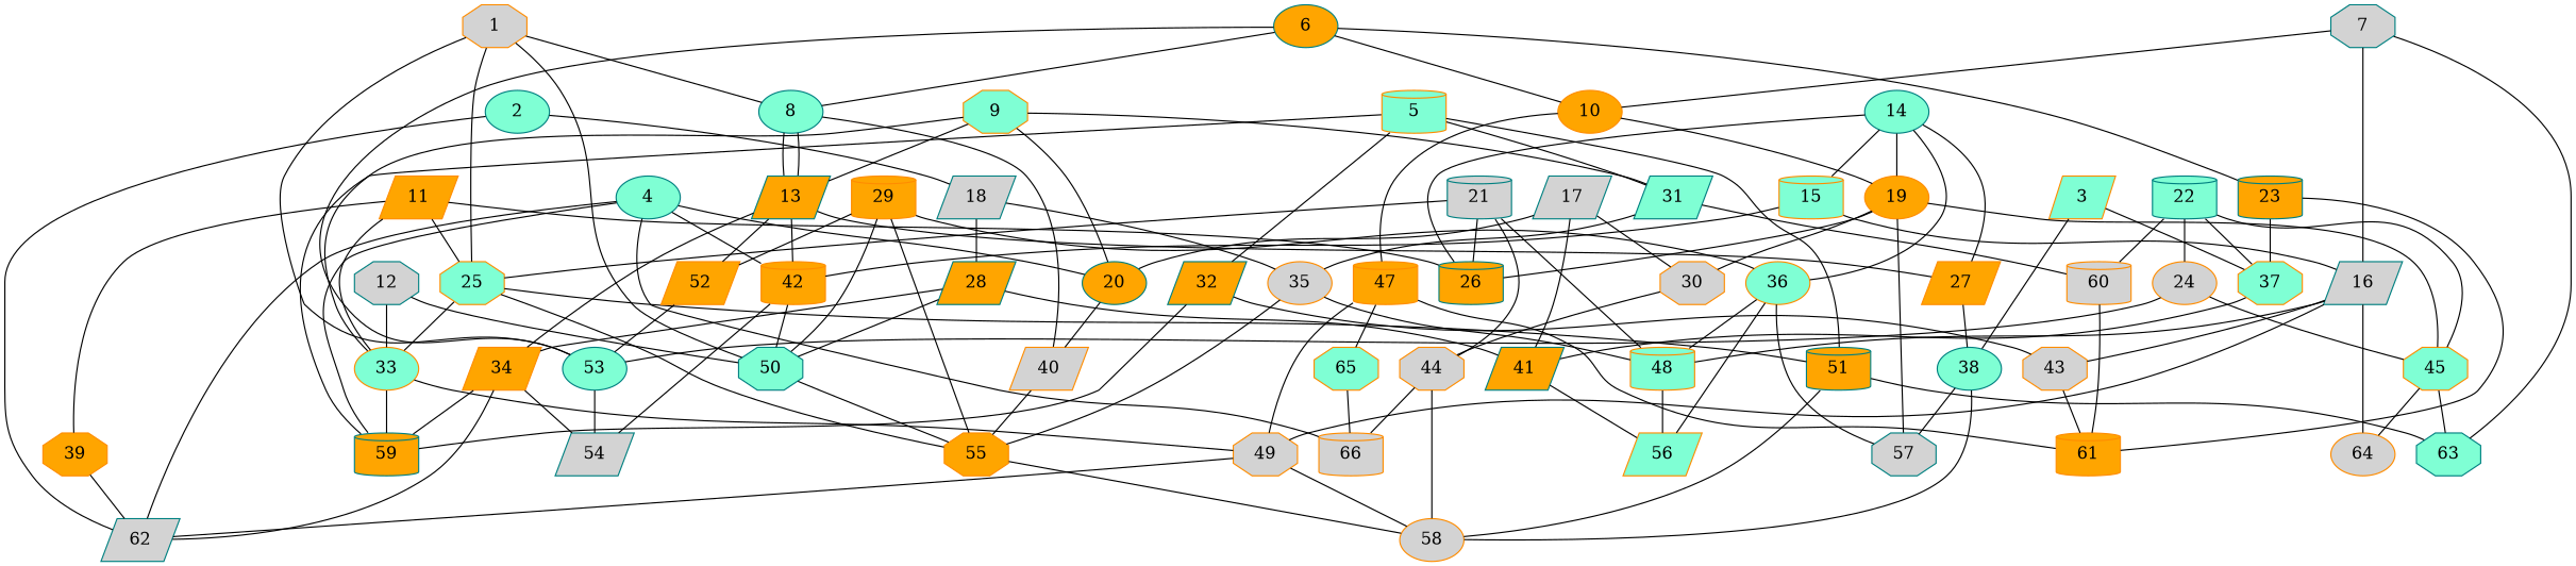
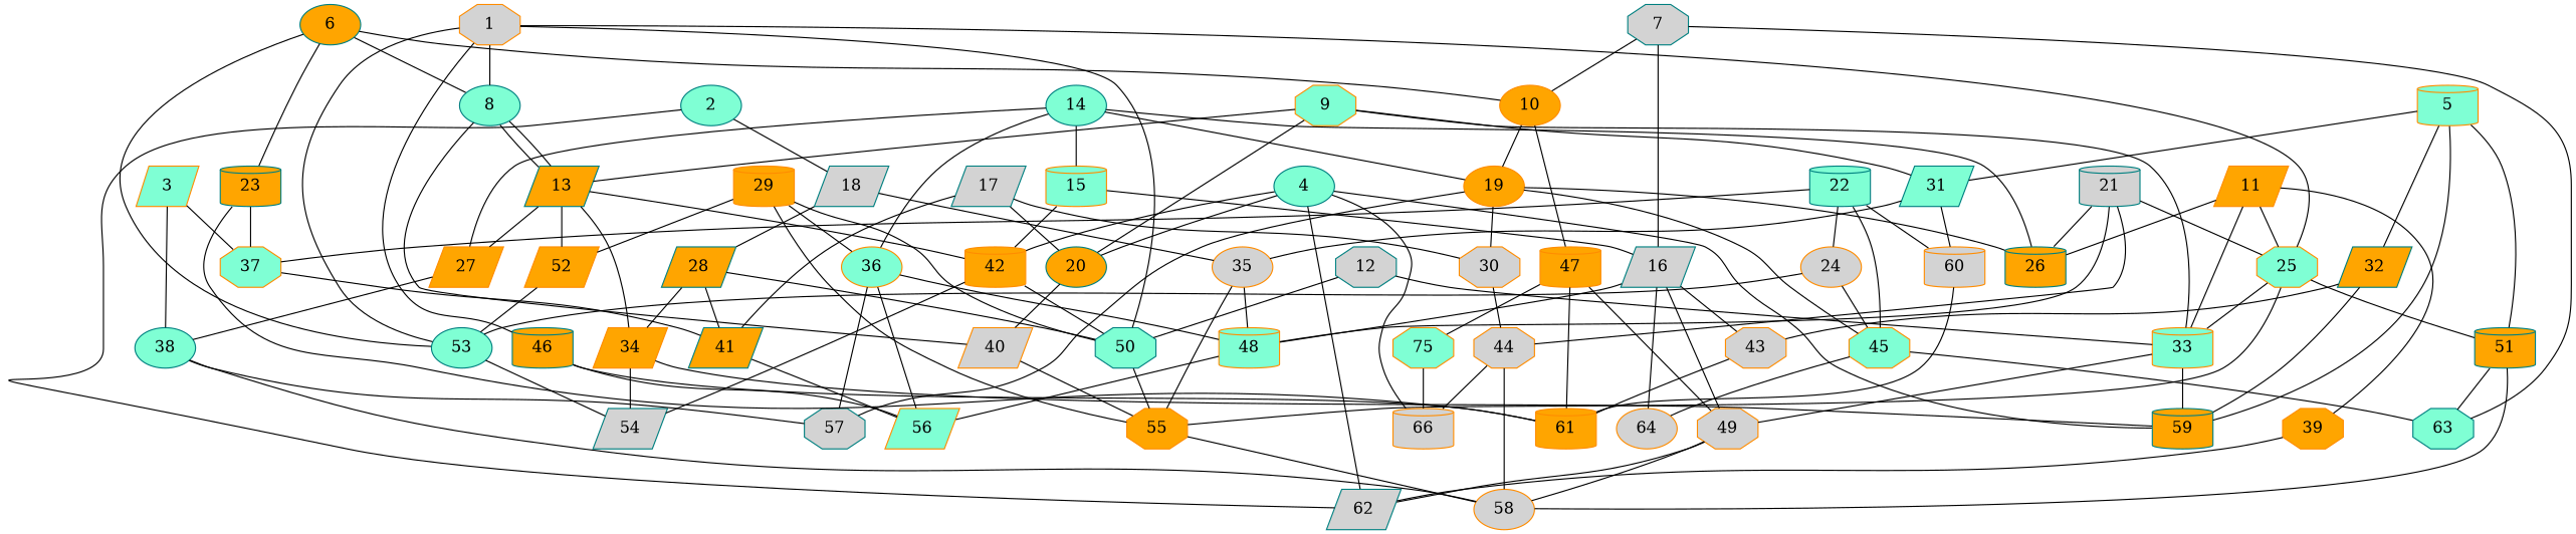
  graph {
    node [color=darkorange fillcolor=orange shape=octagon style=filled]
    1 [fillcolor=lightgrey]
    8 [color=teal fillcolor=aquamarine shape=ellipse]
    25 [fillcolor=aquamarine]
+   46 [color=teal shape=cylinder]
    50 [color=teal fillcolor=aquamarine]
    53 [color=teal fillcolor=aquamarine shape=ellipse]
    13 [color=teal shape=parallelogram]
    40 [fillcolor=lightgrey shape=parallelogram]
    51 [color=teal shape=cylinder]
-   33 [fillcolor=aquamarine shape=ellipse]
+   33 [fillcolor=aquamarine shape=cylinder]
    55
    61 [shape=cylinder]
    56 [fillcolor=aquamarine shape=parallelogram]
    54 [color=teal fillcolor=lightgrey shape=parallelogram]
    2 [color=teal fillcolor=aquamarine shape=ellipse]
    18 [color=teal fillcolor=lightgrey shape=parallelogram]
    62 [color=teal fillcolor=lightgrey shape=parallelogram]
    28 [color=teal shape=parallelogram]
    35 [fillcolor=lightgrey shape=ellipse]
    3 [fillcolor=aquamarine shape=parallelogram]
    37 [fillcolor=aquamarine]
    38 [color=teal fillcolor=aquamarine shape=ellipse]
    41 [color=teal shape=parallelogram]
    57 [color=teal fillcolor=lightgrey]
    58 [fillcolor=lightgrey shape=ellipse]
    4 [color=teal fillcolor=aquamarine shape=ellipse]
    20 [color=teal shape=ellipse]
    42 [shape=cylinder]
    59 [color=teal shape=cylinder]
    66 [fillcolor=lightgrey shape=cylinder]
    5 [fillcolor=aquamarine shape=cylinder]
    31 [color=teal fillcolor=aquamarine shape=parallelogram]
    32 [color=teal shape=parallelogram]
    60 [fillcolor=lightgrey shape=cylinder]
    43 [fillcolor=lightgrey]
    63 [color=teal fillcolor=aquamarine]
    6 [color=teal shape=ellipse]
    10 [shape=ellipse]
    23 [color=teal shape=cylinder]
    19 [shape=ellipse]
    47 [shape=cylinder]
    7 [color=teal fillcolor=lightgrey]
    16 [color=teal fillcolor=lightgrey shape=parallelogram]
    48 [fillcolor=aquamarine shape=cylinder]
    49 [fillcolor=lightgrey]
    64 [fillcolor=lightgrey shape=ellipse]
    27 [shape=parallelogram]
    34 [shape=parallelogram]
    52 [shape=parallelogram]
    9 [fillcolor=aquamarine]
    26 [color=teal shape=cylinder]
    30 [fillcolor=lightgrey]
    45 [fillcolor=aquamarine]
-   65 [fillcolor=aquamarine]
+   65 [fillcolor=aquamarine label=75]
    11 [shape=parallelogram]
    39
    12 [color=teal fillcolor=lightgrey]
    14 [color=teal fillcolor=aquamarine shape=ellipse]
    15 [fillcolor=aquamarine shape=cylinder]
    36 [fillcolor=aquamarine shape=ellipse]
    17 [color=teal fillcolor=lightgrey shape=parallelogram]
    44 [fillcolor=lightgrey]
    21 [color=teal fillcolor=lightgrey shape=cylinder]
    22 [color=teal fillcolor=aquamarine shape=cylinder]
    24 [fillcolor=lightgrey shape=ellipse]
    29 [shape=cylinder]
    1 -- 8
    1 -- 25
+   1 -- 46
    1 -- 50
    1 -- 53
    8 -- 13
    8 -- 13
    8 -- 40
    25 -- 51
    25 -- 33
    25 -- 55
+   46 -- 61
+   46 -- 56
    50 -- 55
    53 -- 54
    13 -- 42
    13 -- 27
    13 -- 34
    13 -- 52
    40 -- 55
    51 -- 58
    51 -- 63
    33 -- 59
    33 -- 49
    55 -- 58
    2 -- 18
    2 -- 62
    18 -- 28
    18 -- 35
    28 -- 50
    28 -- 41
    28 -- 34
    35 -- 55
    35 -- 48
    3 -- 37
    3 -- 38
    37 -- 41
    38 -- 57
    38 -- 58
    41 -- 56
    4 -- 62
    4 -- 20
    4 -- 42
    4 -- 59
    4 -- 66
    20 -- 40
    42 -- 50
    42 -- 54
    5 -- 51
    5 -- 59
    5 -- 31
    5 -- 32
    31 -- 35
    31 -- 60
    32 -- 59
    32 -- 43
    60 -- 61
    43 -- 61
    6 -- 8
    6 -- 53
    6 -- 10
    6 -- 23
    10 -- 19
    10 -- 47
    23 -- 61
    23 -- 37
    19 -- 57
    19 -- 26
    19 -- 30
    19 -- 45
    47 -- 61
    47 -- 49
    47 -- 65
    7 -- 63
    7 -- 10
    7 -- 16
    16 -- 43
    16 -- 48
    16 -- 49
    16 -- 64
    48 -- 56
    49 -- 62
    49 -- 58
    27 -- 38
    34 -- 54
-   34 -- 62
    34 -- 59
    52 -- 53
    9 -- 13
    9 -- 33
    9 -- 20
    9 -- 31
    30 -- 44
    45 -- 63
    45 -- 64
    65 -- 66
    11 -- 25
    11 -- 33
    11 -- 26
    11 -- 39
    39 -- 62
    12 -- 50
    12 -- 33
    14 -- 19
    14 -- 27
    14 -- 26
    14 -- 15
    14 -- 36
    15 -- 42
    15 -- 16
    36 -- 56
    36 -- 57
    36 -- 48
    17 -- 41
    17 -- 20
    17 -- 30
    44 -- 58
    44 -- 66
    21 -- 25
    21 -- 48
    21 -- 26
    21 -- 44
    22 -- 37
    22 -- 60
    22 -- 45
    22 -- 24
    24 -- 53
    24 -- 45
    29 -- 50
    29 -- 55
    29 -- 52
    29 -- 36
  }
